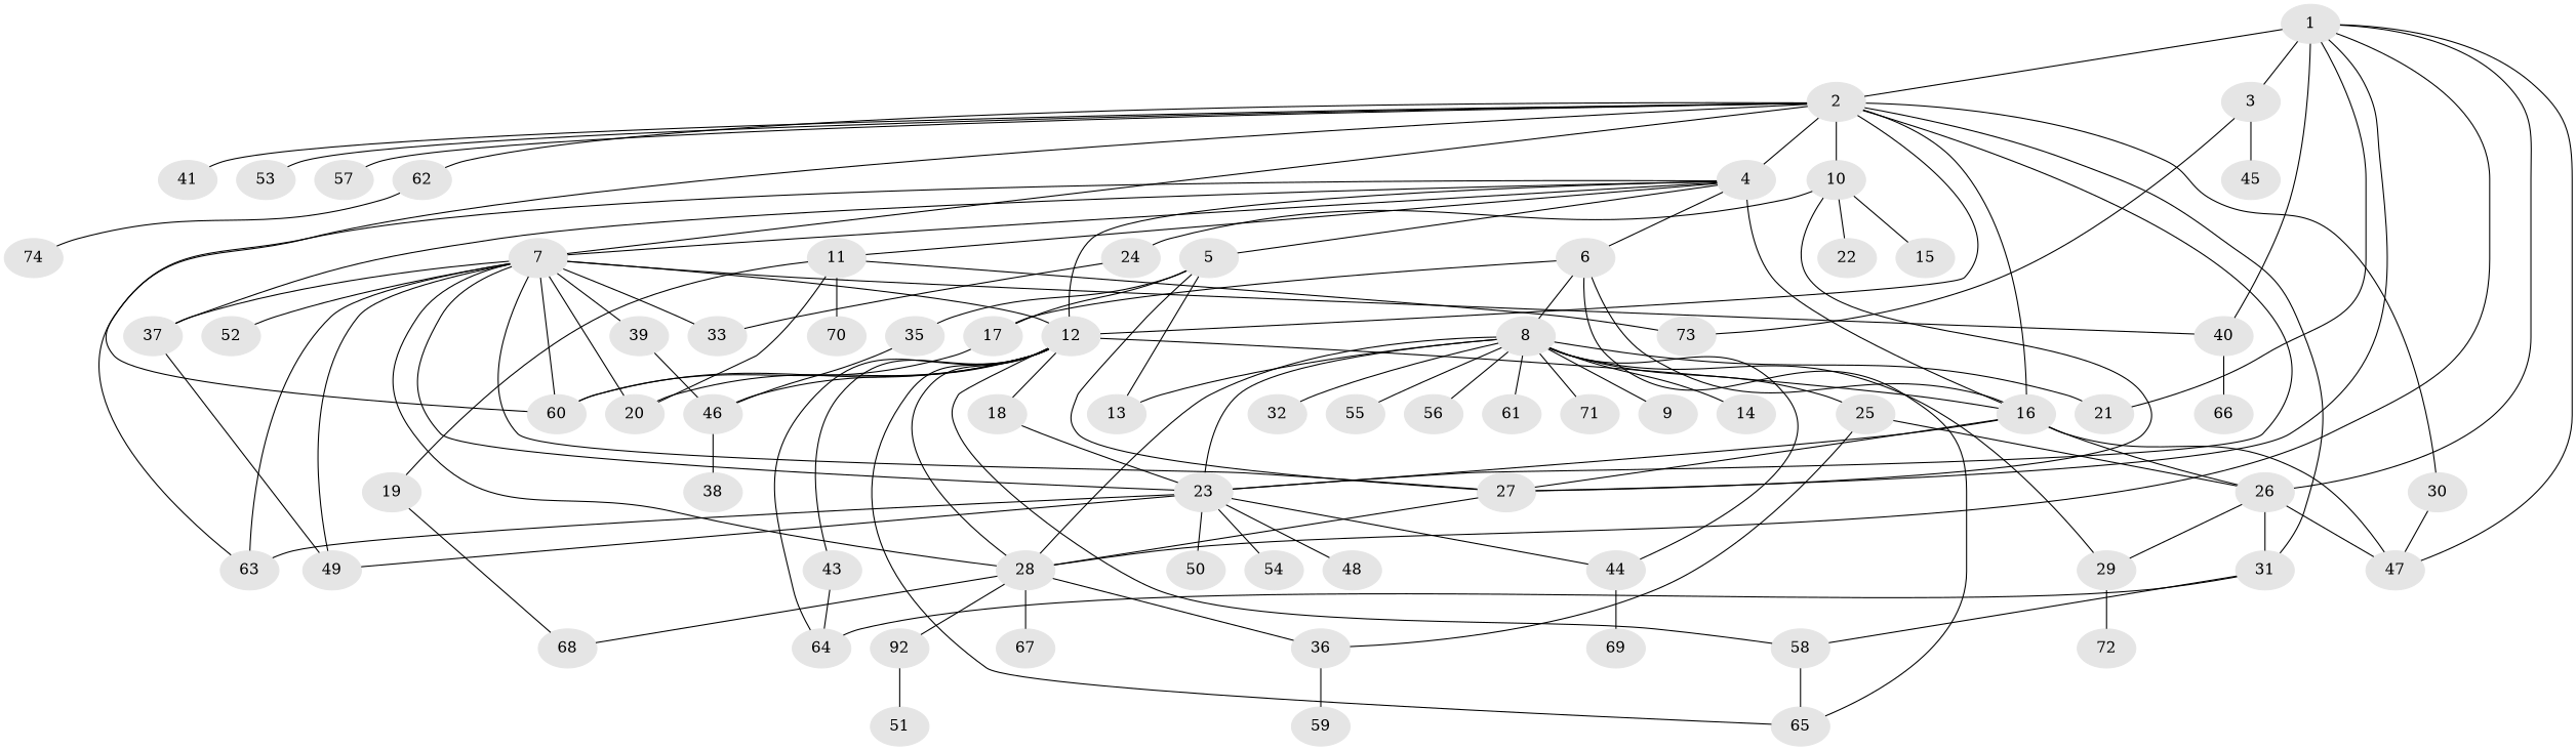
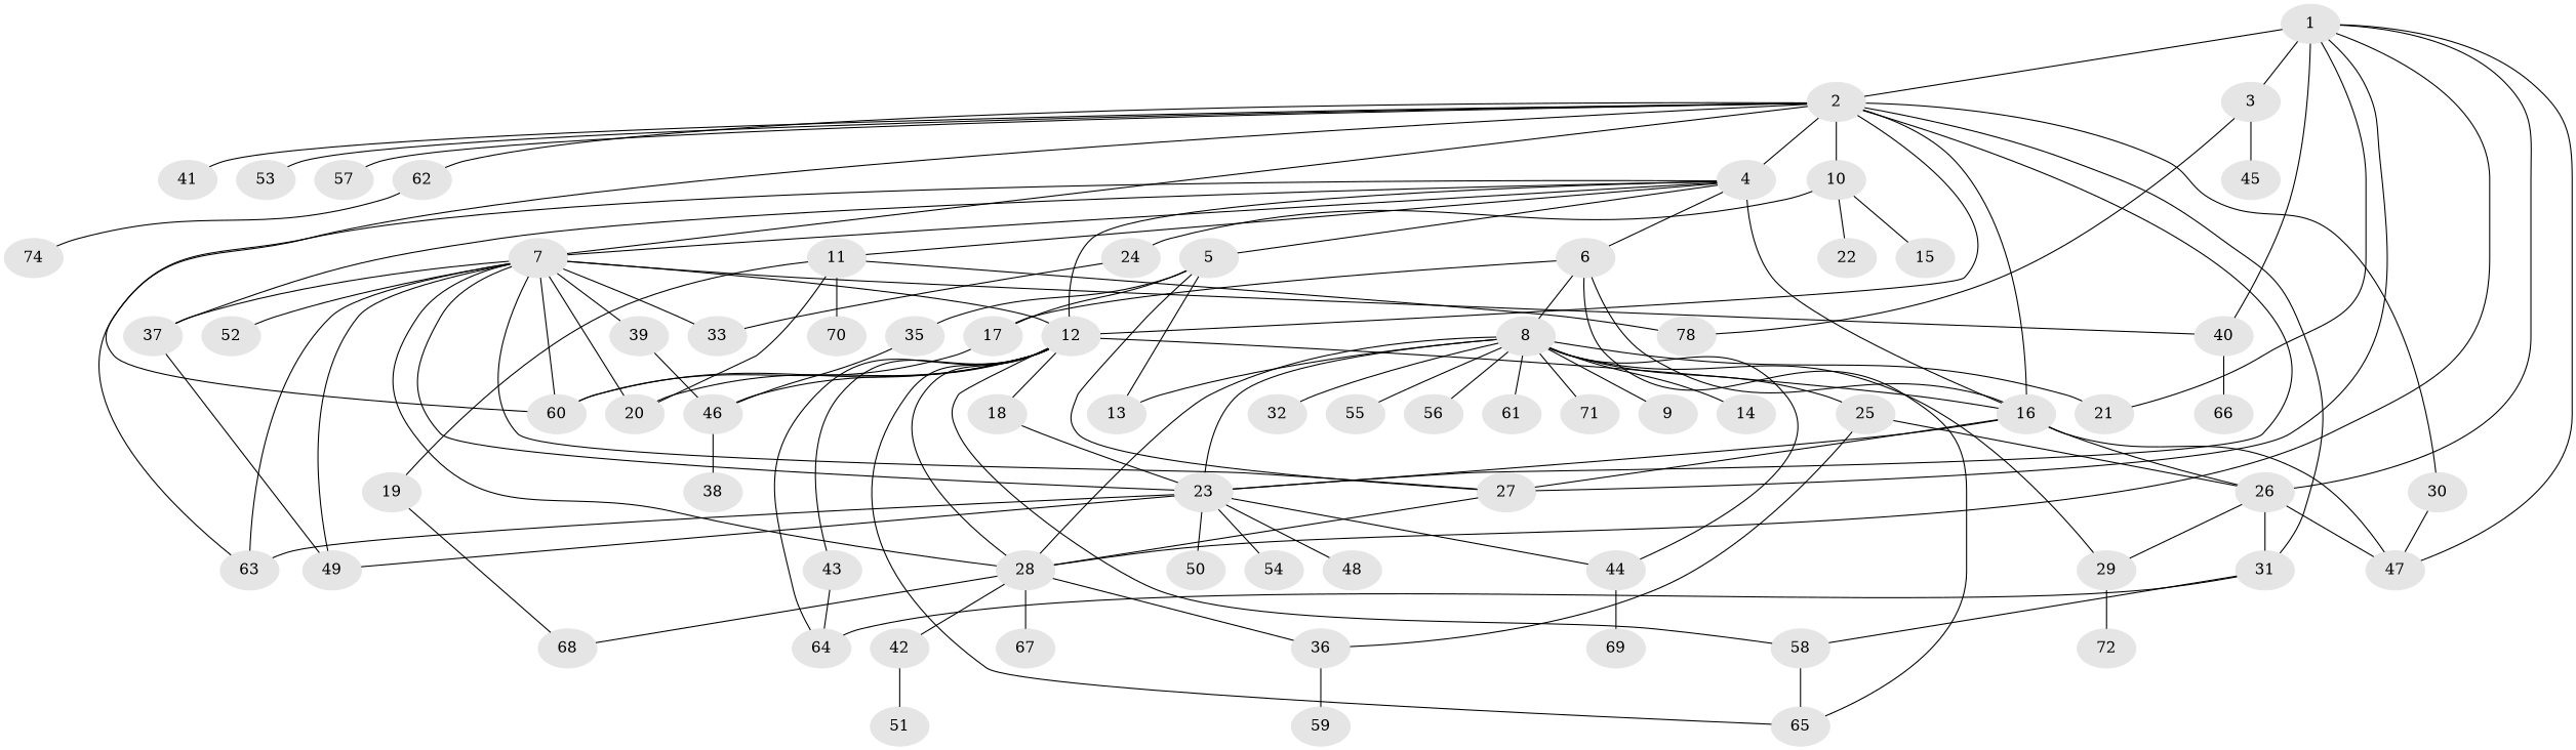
  graph {
    fontname="DejaVu Serif"
    node [color=gray90 fontname="DejaVu Serif" style=filled]
    edge [fontname="DejaVu Serif" weight=1.0]
    1
    2
    3
    21
    26
    27
    28
    40
    47
    4
    7
    10
    12
    16
    23
    30
    31
    41
    53
    57
    60
    62
    45
-   73
+   73 [label=78]
    29
    68
    36
-   42 [label=92]
+   42
    67
    66
    5
    6
    11
    37
    63
    20
    39
    49
    52
    33
    15
    22
    24
    65
    18
    43
    46
    58
    64
    44
    48
    50
    54
    74
    13
    17
    35
    8
    19
    70
    9
    14
    25
    32
    55
    56
    61
    71
    72
    69
    38
    59
    51
    1 -- 2
    1 -- 3
    1 -- 21
    1 -- 26
    1 -- 27
    1 -- 28
    1 -- 40 [weight=5.0]
    1 -- 47
    2 -- 4
    2 -- 7
    2 -- 10
    2 -- 12 [weight=2.0]
    2 -- 16
    2 -- 23
    2 -- 30
    2 -- 31
    2 -- 41
    2 -- 53
    2 -- 57
    2 -- 60
    2 -- 62
    3 -- 45
    3 -- 73
    26 -- 47
    26 -- 31 [weight=5.0]
    26 -- 29
    27 -- 28
    28 -- 68
    28 -- 36
    28 -- 42
    28 -- 67
    40 -- 66
    4 -- 7
    4 -- 12 [weight=2.0]
    4 -- 16 [weight=12.0]
    4 -- 5
    4 -- 6
    4 -- 11
    4 -- 37
    4 -- 63
    7 -- 27
    7 -- 28
    7 -- 40
    7 -- 12
    7 -- 23
    7 -- 60
    7 -- 37
    7 -- 63
    7 -- 20
    7 -- 39
    7 -- 49
    7 -- 52
    7 -- 33
-   10 -- 27
    10 -- 15
    10 -- 22
    10 -- 24
    12 -- 28
    12 -- 16
    12 -- 60
    12 -- 20
    12 -- 65
    12 -- 18 [weight=2.0]
    12 -- 43
    12 -- 46 [weight=6.0]
    12 -- 58
    12 -- 64
    16 -- 26
    16 -- 27
    16 -- 47
    16 -- 23
    23 -- 63
    23 -- 49
    23 -- 44
    23 -- 48
    23 -- 50 [weight=2.0]
    23 -- 54
    30 -- 47
    31 -- 58
    31 -- 64
    62 -- 74
    29 -- 72
    36 -- 59
    42 -- 51
    5 -- 27
    5 -- 13
    5 -- 17
    5 -- 35
    6 -- 16
    6 -- 65
    6 -- 17
    6 -- 8
    11 -- 73
    11 -- 20
    11 -- 19
    11 -- 70
    37 -- 49
    39 -- 46
    24 -- 33
    18 -- 23
    43 -- 64 [weight=2.0]
    46 -- 38
    58 -- 65
    44 -- 69
    17 -- 60
    35 -- 46
    8 -- 21
    8 -- 28
    8 -- 23
    8 -- 29
    8 -- 44
    8 -- 13
    8 -- 9
    8 -- 14
    8 -- 25
    8 -- 32
    8 -- 55
    8 -- 56
    8 -- 61
    8 -- 71
    19 -- 68
    25 -- 26
    25 -- 36
  }
